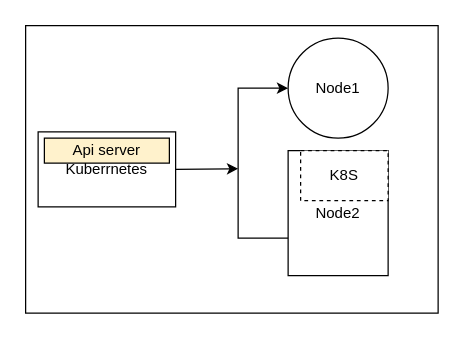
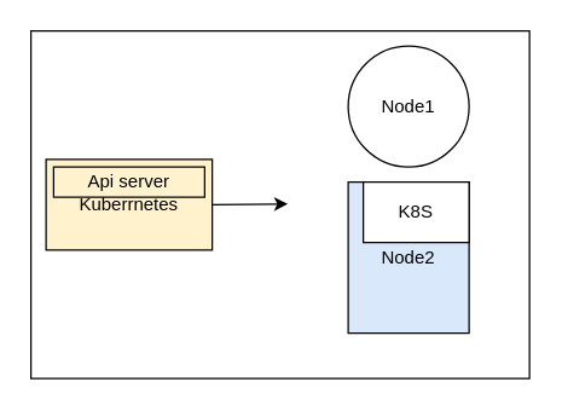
  <mxCell id="0" />
  <mxCell id="1" parent="0" />
  <mxCell id="2" value="" style="rounded=0;whiteSpace=wrap;html=1;" parent="1" vertex="1"><mxGeometry x="20" y="20" width="330" height="230" as="geometry" /></mxCell>
- <mxCell id="3" style="edgeStyle=orthogonalEdgeStyle;rounded=0;orthogonalLoop=1;jettySize=auto;html=1;exitX=0.033;exitY=0.633;exitDx=0;exitDy=0;entryX=0;entryY=0.5;entryDx=0;entryDy=0;exitPerimeter=0;" parent="1" source="7" target="6" edge="1"><mxGeometry relative="1" as="geometry"><mxPoint x="190" y="70" as="targetPoint" /><Array as="points"><mxPoint x="233" y="190" /><mxPoint x="190" y="190" /><mxPoint x="190" y="70" /></Array></mxGeometry></mxCell>
- <mxCell id="4" value="Kuberrnetes" style="rounded=0;whiteSpace=wrap;html=1;" parent="1" vertex="1"><mxGeometry x="30" y="105" width="110" height="60" as="geometry" /></mxCell>
+ <mxCell id="4" value="Kuberrnetes" style="rounded=0;whiteSpace=wrap;html=1;fillColor=#fff2cc;" parent="1" vertex="1"><mxGeometry x="30" y="105" width="110" height="60" as="geometry" /></mxCell>
  <mxCell id="5" value="Api server" style="rounded=0;whiteSpace=wrap;html=1;fillColor=#fff2cc;" parent="1" vertex="1"><mxGeometry x="35" y="110" width="100" height="20" as="geometry" /></mxCell>
  <mxCell id="6" value="Node1" style="ellipse;whiteSpace=wrap;html=1;aspect=fixed;" parent="1" vertex="1"><mxGeometry x="230" y="30" width="80" height="80" as="geometry" /></mxCell>
- <mxCell id="7" value="Node2" style="whiteSpace=wrap;html=1;" parent="1" vertex="1"><mxGeometry x="230" y="120" width="80" height="100" as="geometry" /></mxCell>
+ <mxCell id="7" value="Node2" style="whiteSpace=wrap;html=1;fillColor=#dae8fc;" parent="1" vertex="1"><mxGeometry x="230" y="120" width="80" height="100" as="geometry" /></mxCell>
  <mxCell id="8" value="" style="endArrow=classic;html=1;rounded=0;exitX=1;exitY=0.5;exitDx=0;exitDy=0;" parent="1" source="4" edge="1"><mxGeometry width="50" height="50" relative="1" as="geometry"><mxPoint x="150" y="134.5" as="sourcePoint" /><mxPoint x="190" y="134.5" as="targetPoint" /></mxGeometry></mxCell>
- <mxCell id="9" value="K8S" style="rounded=0;whiteSpace=wrap;html=1;dashed=1;" parent="1" vertex="1"><mxGeometry x="240" y="120" width="70" height="40" as="geometry" /></mxCell>
+ <mxCell id="9" value="K8S" style="rounded=0;whiteSpace=wrap;html=1;" parent="1" vertex="1"><mxGeometry x="240" y="120" width="70" height="40" as="geometry" /></mxCell>
